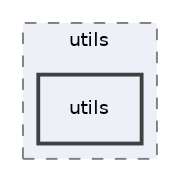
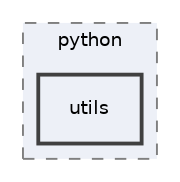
  digraph {
    compound=true
    n1 [color=grey25 fillcolor="#edf0f7" fontname=Helvetica fontsize=10 label=utils shape=box style="filled,bold,"]
    subgraph cluster_1 {
      bgcolor="#edf0f7"
      fontname=Helvetica
      fontsize=10
-     label=utils
+     label=python
      pencolor=grey50
      style="filled,dashed,"
      n1
    }
  }
